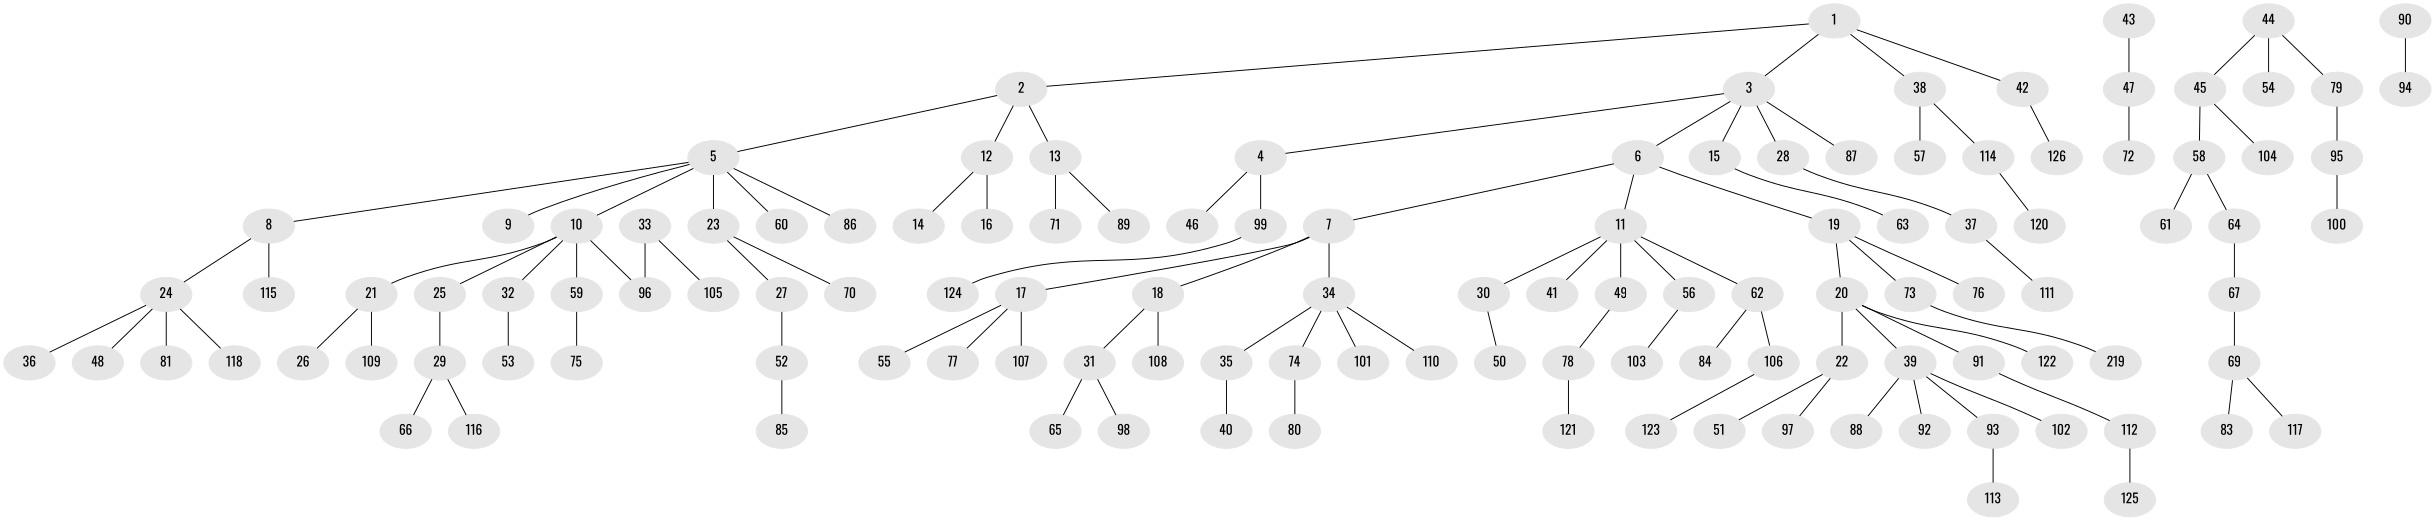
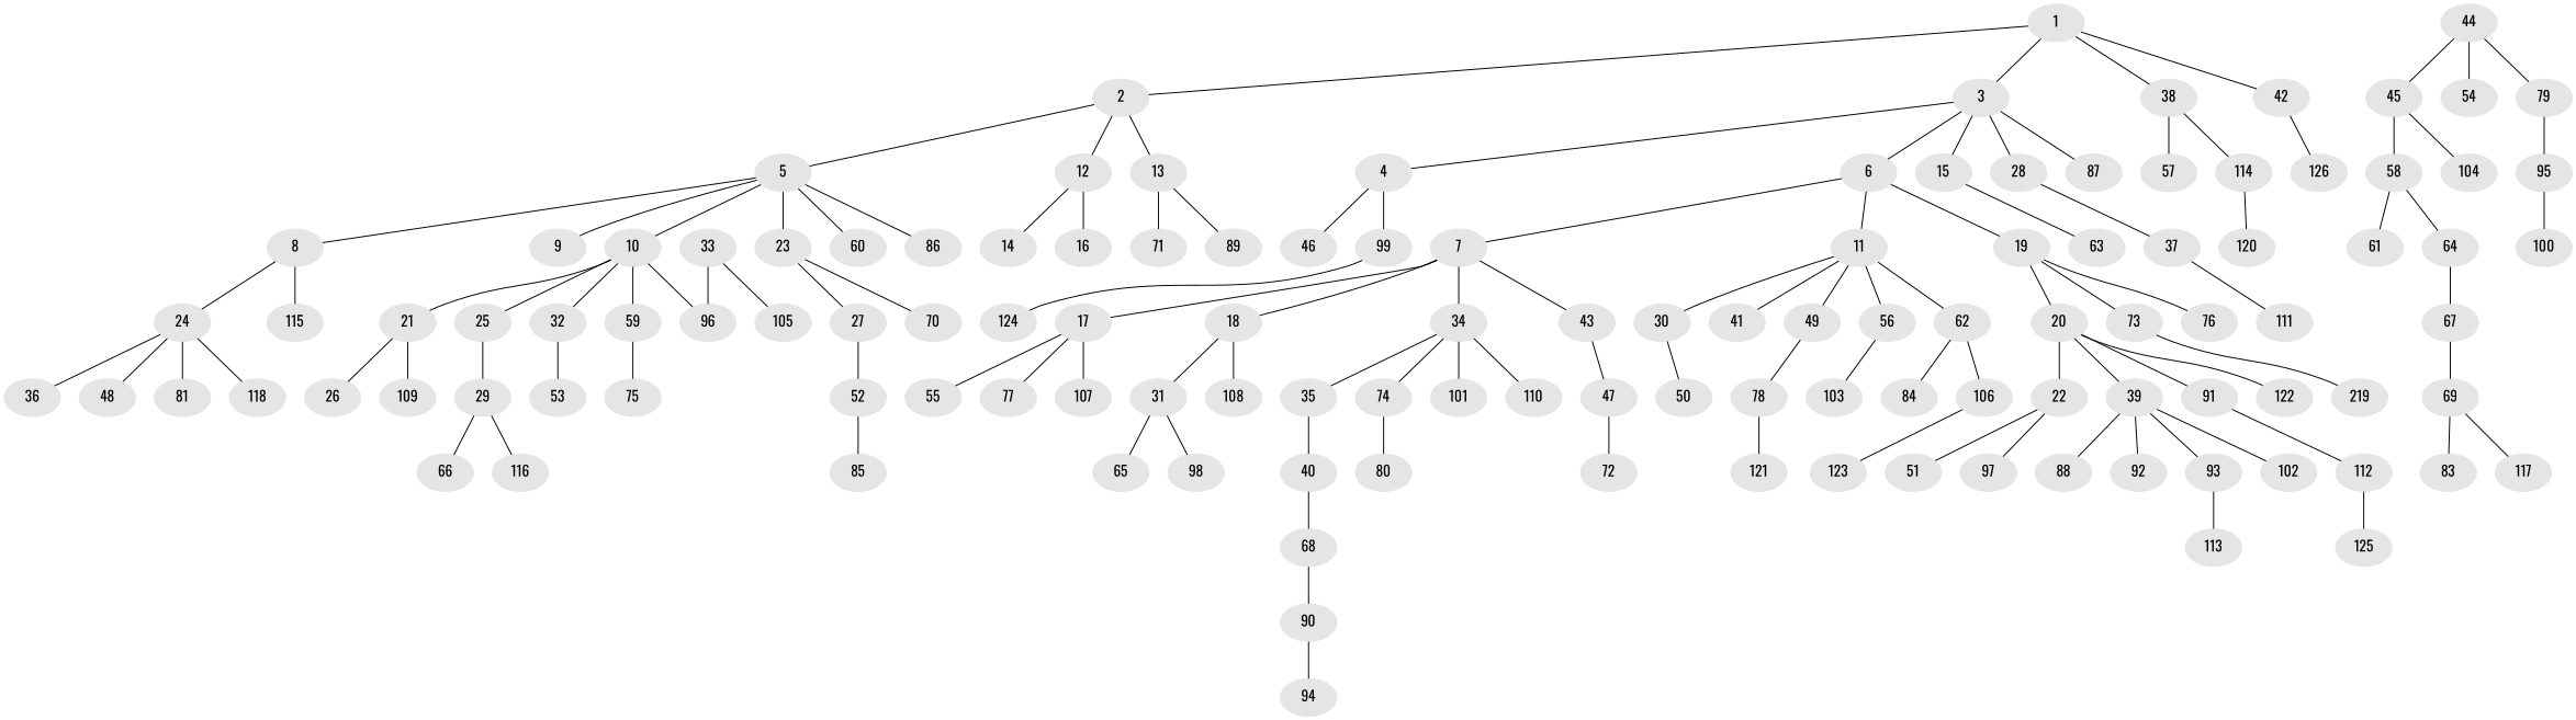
  graph {
    fontname=Oswald
    node [color=gray90 fontname=Oswald style=filled]
    edge [fontname=Oswald]
    1
    2
    3
    38
    42
    5
    12
    13
    4
    6
    15
    28
    87
    57
    114
    126
    8
    9
    10
    23
    60
    86
    14
    16
    71
    89
    46
    99
    7
    11
    19
    63
    37
    124
    24
    115
    21
    25
    32
    59
    96
    27
    70
    17
    18
    34
    43
    30
    41
    49
    56
    62
    20
    73
    76
    55
    77
    107
    31
    108
    35
    74
    101
    110
    47
    36
    48
    81
    118
    26
    109
    29
    53
    33
    105
    75
    50
    78
    103
    84
    106
    44
    45
    54
    79
    65
    98
    22
    39
    91
    122
    n92 [label=219]
    51
    97
    88
    92
    93
    102
    112
    52
    66
    116
    85
    111
    40
    80
+   68
    120
    113
    90
    72
    58
    104
    95
    61
    64
    121
    67
    123
    69
    83
    117
    94
    100
    125
    1 -- 2
    1 -- 3
    1 -- 38
    1 -- 42
    2 -- 5
    2 -- 12
    2 -- 13
    3 -- 4
    3 -- 6
    3 -- 15
    3 -- 28
    3 -- 87
    38 -- 57
    38 -- 114
    42 -- 126
    5 -- 8
    5 -- 9
    5 -- 10
    5 -- 23
    5 -- 60
    5 -- 86
    12 -- 14
    12 -- 16
    13 -- 71
    13 -- 89
    4 -- 46
    4 -- 99
    6 -- 7
    6 -- 11
    6 -- 19
    15 -- 63
    28 -- 37
    114 -- 120
    8 -- 24
    8 -- 115
    10 -- 21
    10 -- 25
    10 -- 32
    10 -- 59
    10 -- 96
    23 -- 27
    23 -- 70
    99 -- 124
    7 -- 17
    7 -- 18
    7 -- 34
+   7 -- 43
    11 -- 30
    11 -- 41
    11 -- 49
    11 -- 56
    11 -- 62
    19 -- 20
    19 -- 73
    19 -- 76
    37 -- 111
    24 -- 36
    24 -- 48
    24 -- 81
    24 -- 118
    21 -- 26
    21 -- 109
    25 -- 29
    32 -- 53
    59 -- 75
    27 -- 52
    17 -- 55
    17 -- 77
    17 -- 107
    18 -- 31
    18 -- 108
    34 -- 35
    34 -- 74
    34 -- 101
    34 -- 110
    43 -- 47
    30 -- 50
    49 -- 78
    56 -- 103
    62 -- 84
    62 -- 106
    20 -- 22
    20 -- 39
    20 -- 91
    20 -- 122
    73 -- n92
    31 -- 65
    31 -- 98
    35 -- 40
    74 -- 80
    47 -- 72
    29 -- 66
    29 -- 116
    33 -- 96
    33 -- 105
    78 -- 121
    106 -- 123
    44 -- 45
    44 -- 54
    44 -- 79
    45 -- 58
    45 -- 104
    79 -- 95
    22 -- 51
    22 -- 97
    39 -- 88
    39 -- 92
    39 -- 93
    39 -- 102
    91 -- 112
    93 -- 113
    112 -- 125
    52 -- 85
+   40 -- 68
+   68 -- 90
    90 -- 94
    58 -- 61
    58 -- 64
    95 -- 100
    64 -- 67
    67 -- 69
    69 -- 83
    69 -- 117
  }
